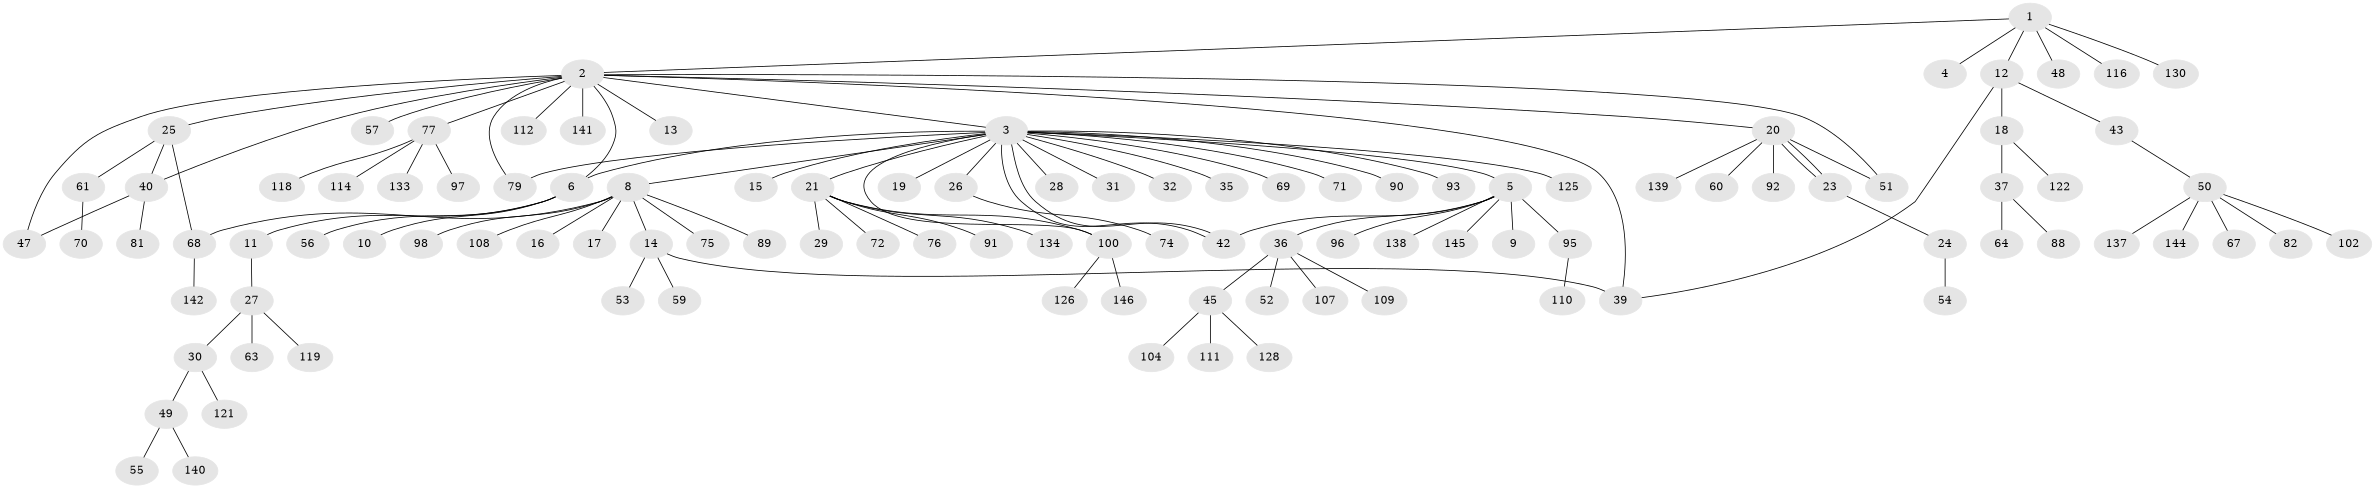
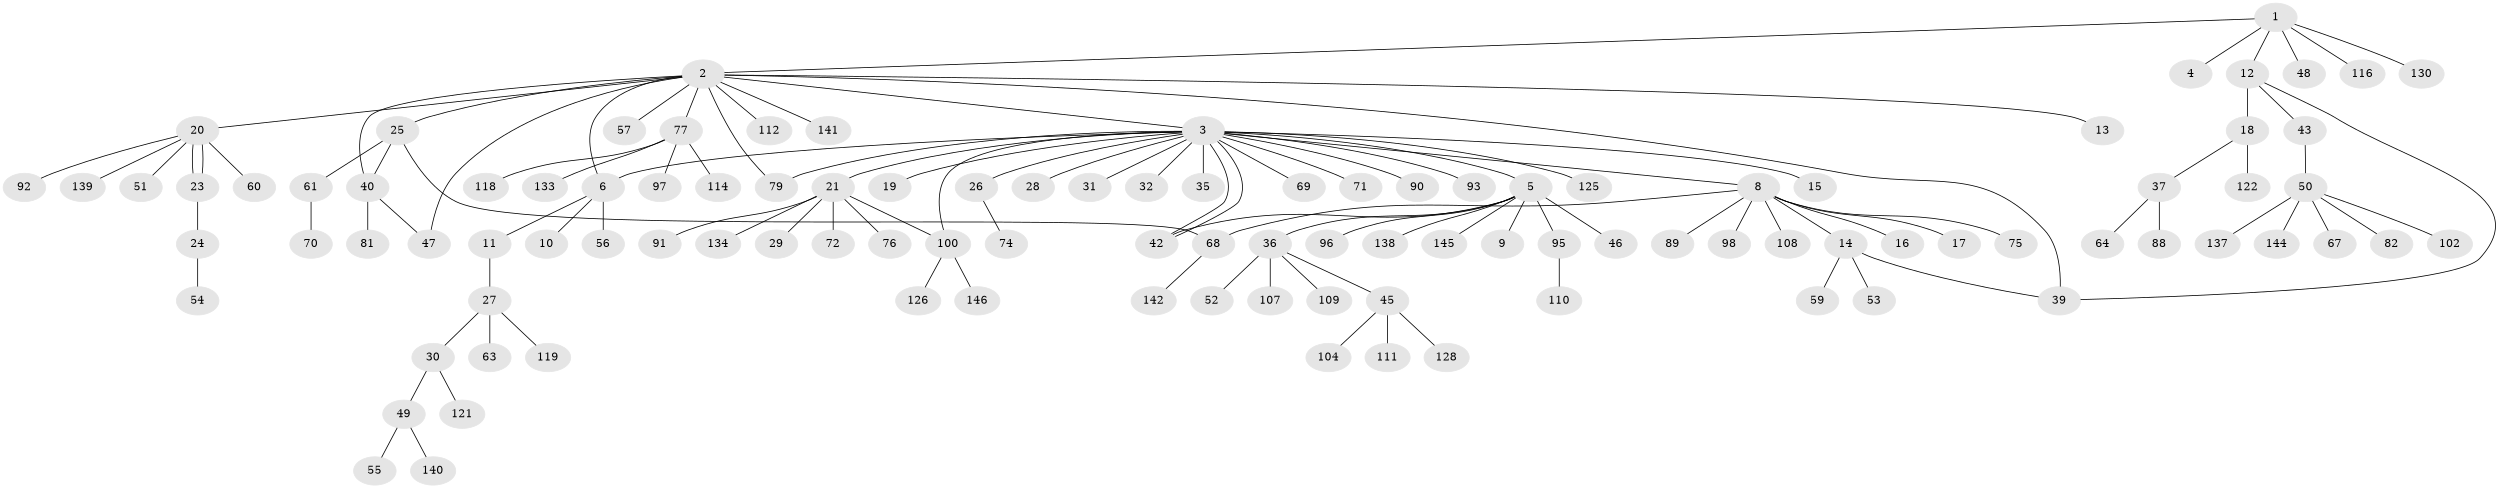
  graph {
    node [color=gray90 style=filled]
    1 [super="+7"]
    2 [super="+34"]
    4
    12 [super="+83"]
    48
    116
    130
    3 [super="+22"]
    6 [super="+132"]
    13
    20 [super="+73"]
    25 [super="+94"]
    39 [super="+113"]
    40 [super="+135"]
    47
    51 [super="+66"]
    57
    77 [super="+80"]
    79 [super="+84"]
    112
    141
    18 [super="+115"]
    43
    5 [super="+78"]
    8 [super="+41"]
    15
    19 [super="+87"]
    21 [super="+117"]
    26
    28
    31
    32
    35
    42
    69
    71
    90
    93
    100 [super="+105"]
    125
    10
    11 [super="+44"]
    56 [super="+65"]
    23
    60
    92
    139
    68 [super="+103"]
    61
    81
    97
    114
    118
    133
    9
    36
+   46
    95 [super="+106"]
    96 [super="+120"]
    138
    145
    14 [super="+62"]
    16 [super="+127"]
    17 [super="+124"]
    75
    89
    98
    108
    29
    72
    76
    91
    134
    74 [super="+101"]
    126
    146
    45 [super="+58"]
    52
    107
    109
    110
    27 [super="+123"]
    53 [super="+99"]
    59
    142
    30 [super="+85"]
    63
    119
    37 [super="+38"]
    122
    50 [super="+131"]
    64
    88
    24 [super="+143"]
    54
    70
    49 [super="+86"]
    121
    55
    140
    104
    111
    128
    67
    82 [super="+129"]
    102
    137
    144
    1 -- 2
    1 -- 4
    1 -- 12
    1 -- 48
    1 -- 116
    1 -- 130
    2 -- 3
    2 -- 6
    2 -- 13
    2 -- 20
    2 -- 25
    2 -- 39
    2 -- 40
    2 -- 47
-   2 -- 51
    2 -- 57
    2 -- 77
    2 -- 79
    2 -- 112
    2 -- 141
    12 -- 39
    12 -- 18 [weight=2]
    12 -- 43
    3 -- 6
    3 -- 79
    3 -- 5
    3 -- 8
    3 -- 15
    3 -- 19
    3 -- 21
    3 -- 26
    3 -- 28
    3 -- 31
    3 -- 32
    3 -- 35
    3 -- 42
    3 -- 42
    3 -- 69
    3 -- 71
    3 -- 90
    3 -- 93
    3 -- 100
    3 -- 125
    6 -- 10
    6 -- 11
    6 -- 56
    20 -- 51
    20 -- 23
    20 -- 23
    20 -- 60
    20 -- 92
    20 -- 139
    25 -- 40
    25 -- 68
    25 -- 61
    40 -- 47
    40 -- 81
    77 -- 97
    77 -- 114
    77 -- 118
    77 -- 133
    18 -- 37
    18 -- 122
    43 -- 50
    5 -- 42
    5 -- 9
    5 -- 36
+   5 -- 46
    5 -- 95
    5 -- 96
    5 -- 138
    5 -- 145
    8 -- 68
    8 -- 14
    8 -- 16
    8 -- 17
    8 -- 75
    8 -- 89
    8 -- 98
    8 -- 108
    21 -- 100
    21 -- 29
    21 -- 72
    21 -- 76
    21 -- 91
    21 -- 134
    26 -- 74
    100 -- 126
    100 -- 146
    11 -- 27
    23 -- 24
    68 -- 142
    61 -- 70
    36 -- 45
    36 -- 52
    36 -- 107
    36 -- 109
    95 -- 110
    14 -- 39
    14 -- 53
    14 -- 59
    45 -- 104
    45 -- 111
    45 -- 128
    27 -- 30
    27 -- 63
    27 -- 119
    30 -- 49
    30 -- 121
    37 -- 64
    37 -- 88
    50 -- 67
    50 -- 82
    50 -- 102
    50 -- 137
    50 -- 144
    24 -- 54
    49 -- 55
    49 -- 140
  }
